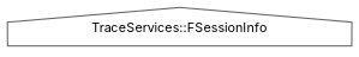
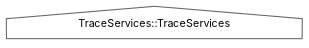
  digraph {
    rankdir=LR
    fontname=Inter
-   n1 [color=grey40 fillcolor=white fontname=Inter fontsize=10 height=0.2 label="TraceServices::FSessionInfo" shape=house style=filled width=0.4]
+   n1 [color=grey40 fillcolor=white fontname=Inter fontsize=10 height=0.2 label="TraceServices::TraceServices" shape=house style=filled width=0.4]
  }
